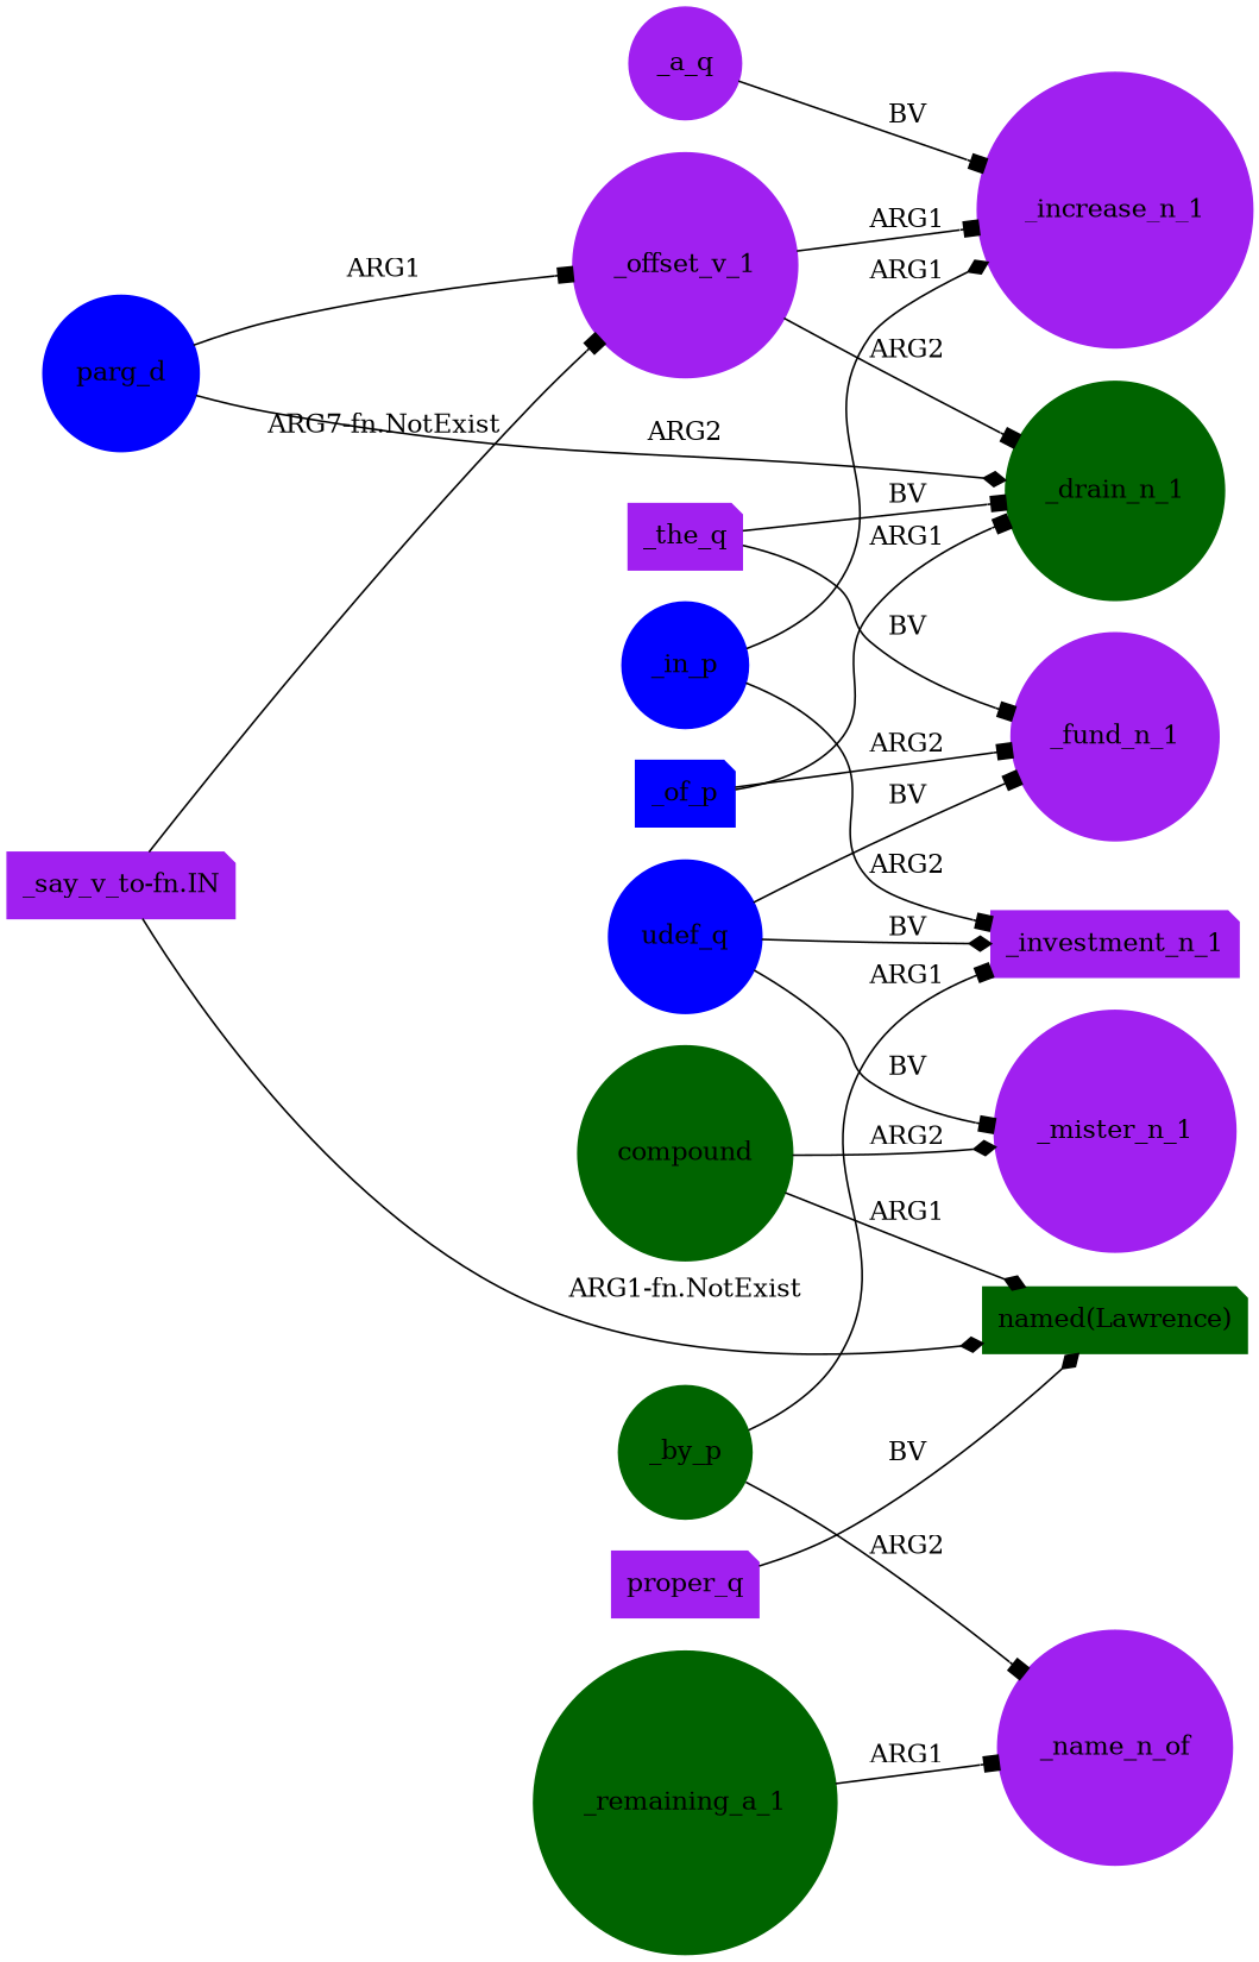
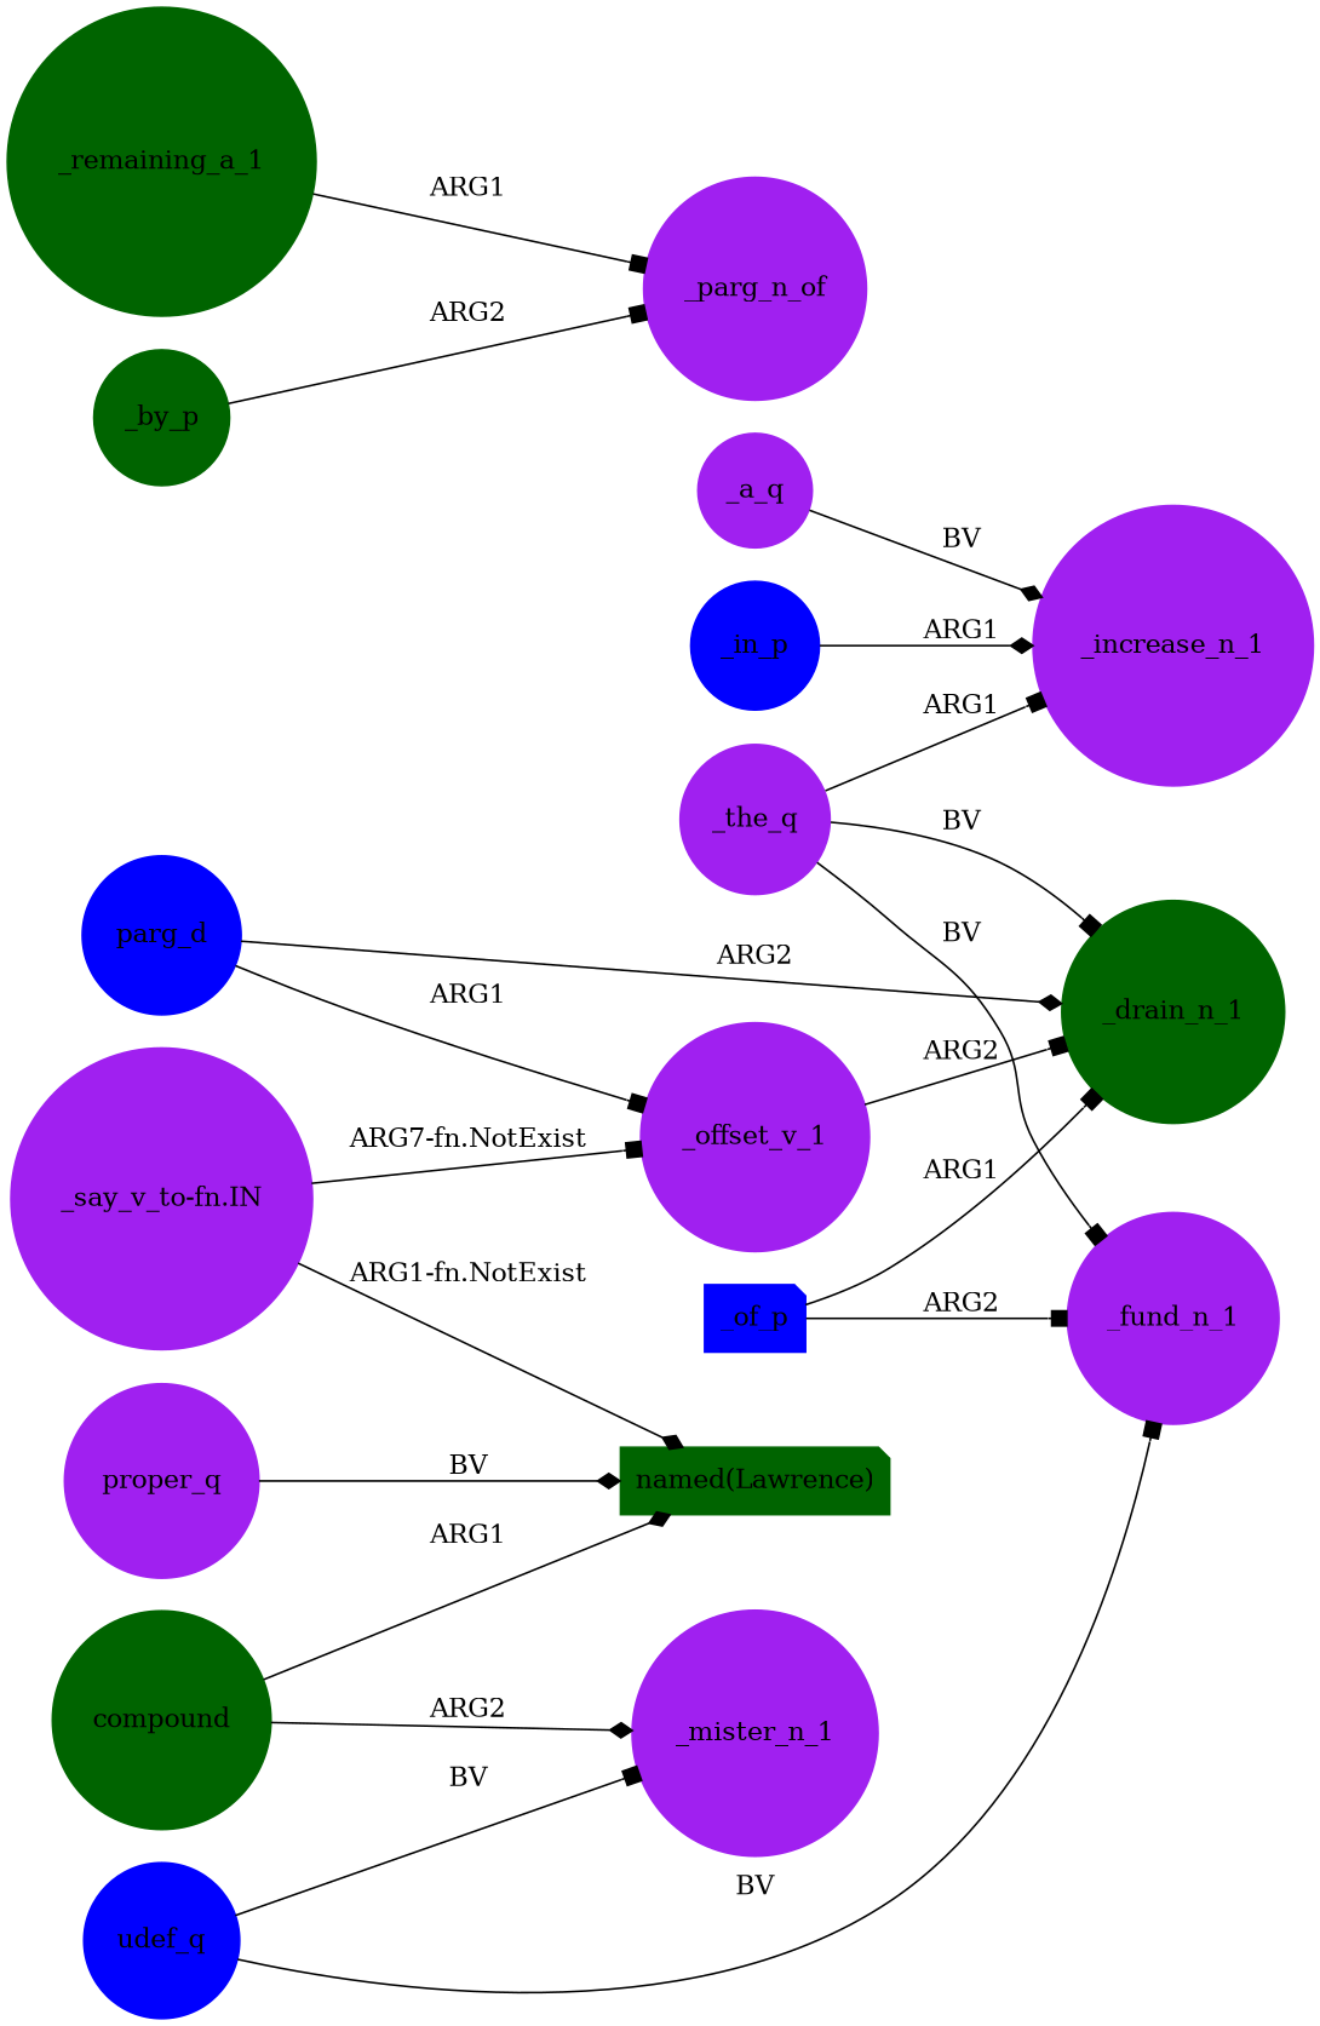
  digraph {
    fontname="DejaVu Serif"
    rankdir=LR
    node [color=purple fontname="DejaVu Serif" shape=circle style=filled]
    edge [arrowhead=box fontname="DejaVu Serif"]
    _a_q
    _increase_n_1
    _remaining_a_1 [color=darkgreen]
-   _name_n_of
+   _name_n_of [label=_parg_n_of]
    _offset_v_1
    _drain_n_1 [color=darkgreen]
    compound [color=darkgreen]
    _mister_n_1
    "named(Lawrence)" [color=darkgreen shape=note]
-   "_say_v_to-fn.IN" [shape=note]
+   "_say_v_to-fn.IN"
    udef_q [color=blue]
    _fund_n_1
-   _investment_n_1 [shape=note]
-   _the_q [shape=note]
+   _the_q
    parg_d [color=blue]
    _by_p [color=darkgreen]
    _of_p [color=blue shape=note]
    _in_p [color=blue]
-   proper_q [shape=note]
-   _a_q -> _increase_n_1 [label=BV]
+   proper_q
+   _a_q -> _increase_n_1 [arrowhead=diamond label=BV]
    _remaining_a_1 -> _name_n_of [label=ARG1]
-   _offset_v_1 -> _increase_n_1 [label=ARG1]
+   _the_q -> _increase_n_1 [label=ARG1]
    _offset_v_1 -> _drain_n_1 [label=ARG2]
    compound -> _mister_n_1 [arrowhead=diamond label=ARG2]
    compound -> "named(Lawrence)" [arrowhead=diamond label=ARG1]
    "_say_v_to-fn.IN" -> _offset_v_1 [label="ARG7-fn.NotExist"]
    "_say_v_to-fn.IN" -> "named(Lawrence)" [arrowhead=diamond label="ARG1-fn.NotExist"]
    udef_q -> _mister_n_1 [label=BV]
    udef_q -> _fund_n_1 [label=BV]
-   udef_q -> _investment_n_1 [arrowhead=diamond label=BV]
    _the_q -> _drain_n_1 [label=BV]
    _the_q -> _fund_n_1 [label=BV]
    parg_d -> _offset_v_1 [label=ARG1]
    parg_d -> _drain_n_1 [arrowhead=diamond label=ARG2]
    _by_p -> _name_n_of [label=ARG2]
-   _by_p -> _investment_n_1 [label=ARG1]
    _of_p -> _drain_n_1 [label=ARG1]
    _of_p -> _fund_n_1 [label=ARG2]
    _in_p -> _increase_n_1 [arrowhead=diamond label=ARG1]
-   _in_p -> _investment_n_1 [label=ARG2]
    proper_q -> "named(Lawrence)" [arrowhead=diamond label=BV]
  }
